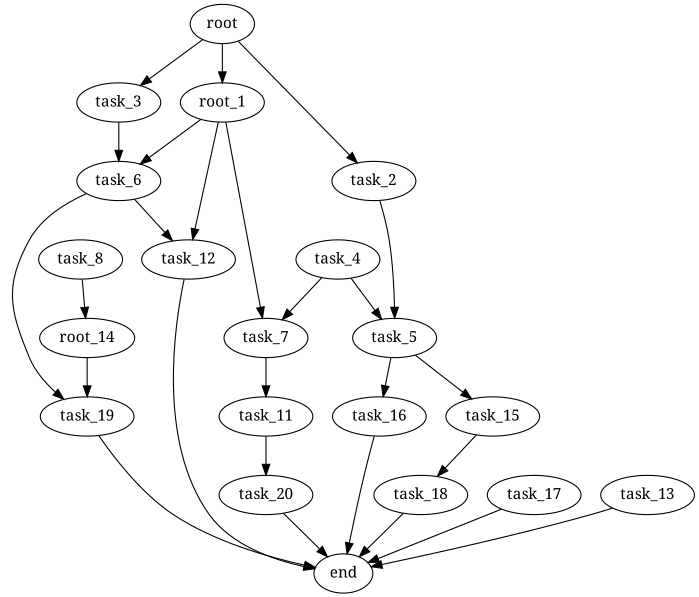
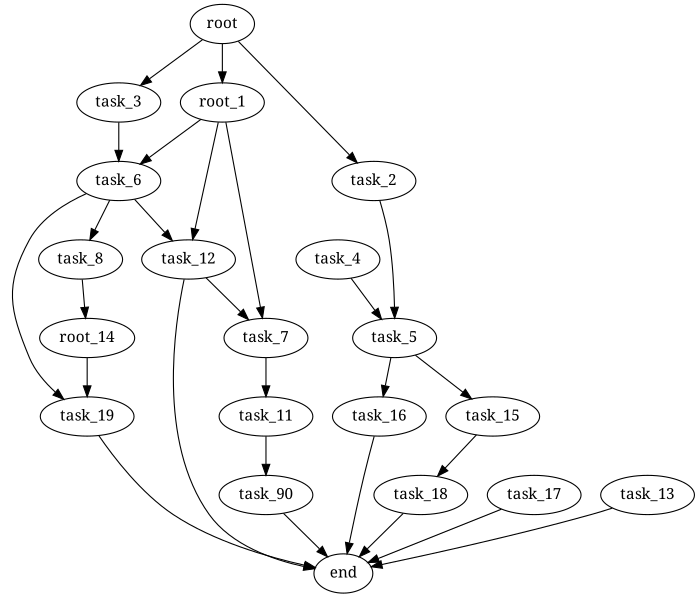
  digraph {
    fontname="Noto Serif"
    node [fontname="Noto Serif"]
    edge [fontname="Noto Serif"]
    n1 [label=root_1]
    root
    task_2
    task_3
    task_6
    task_7
    task_12
    task_5
    task_4
    task_8
    task_19
    task_11
    end
    task_15
    task_16
    task_18
    n17 [label=root_14]
    task_17
-   task_20
+   task_20 [label=task_90]
    task_13
    n1 -> task_6
    n1 -> task_7
    n1 -> task_12
    root -> n1
    root -> task_2
    root -> task_3
    task_2 -> task_5
    task_3 -> task_6
    task_6 -> task_12
+   task_6 -> task_8
    task_6 -> task_19
    task_7 -> task_11
    task_12 -> end
    task_5 -> task_15
    task_5 -> task_16
-   task_4 -> task_7
+   task_12 -> task_7
    task_4 -> task_5
    task_8 -> n17
    task_19 -> end
    task_11 -> task_20
    task_15 -> task_18
    task_16 -> end
    task_18 -> end
    n17 -> task_19
    task_17 -> end
    task_20 -> end
    task_13 -> end
  }
